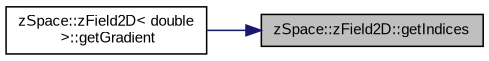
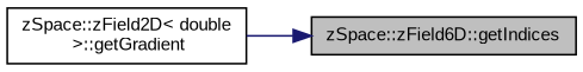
  digraph {
    rankdir=RL
    fontname="Liberation Sans"
    node [color=black fontname="Liberation Sans" fontsize=10 shape=record style=filled]
-   n1 [fillcolor=grey75 fontcolor=black height=0.2 label="zSpace::zField2D::getIndices" width=0.4]
+   n1 [fillcolor=grey75 fontcolor=black height=0.2 label="zSpace::zField6D::getIndices" width=0.4]
    n2 [fillcolor=white height=0.2 label="zSpace::zField2D\< double\l \>::getGradient" width=0.4]
    n1 -> n2 [color=midnightblue dir=back fontname="Liberation Sans" fontsize=10 labelfontname=Helvetica labelfontsize=10 style=solid]
  }
